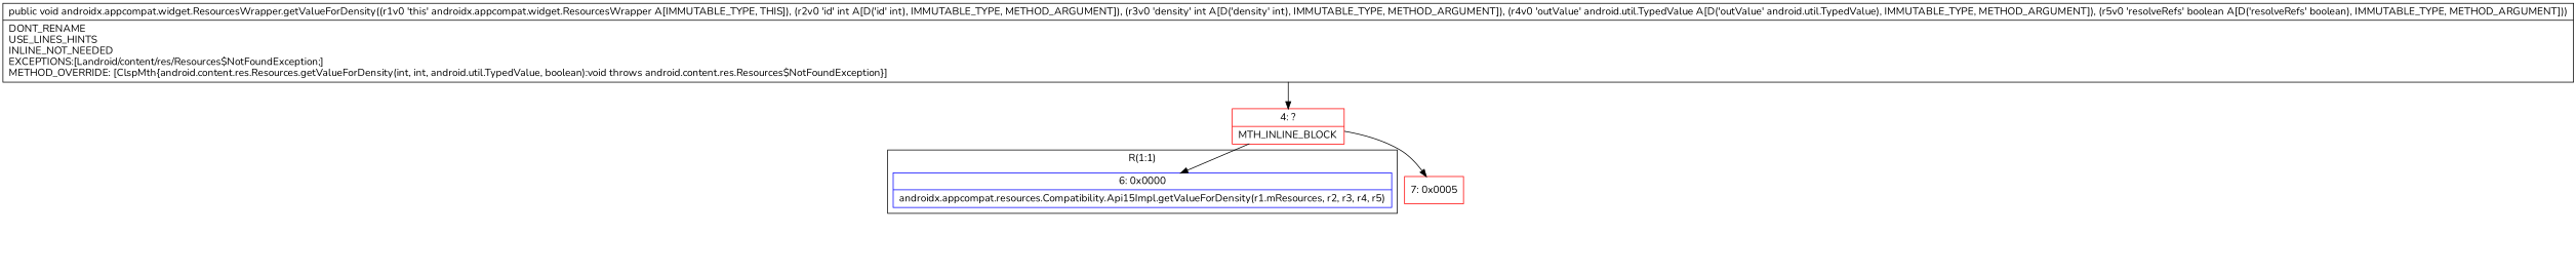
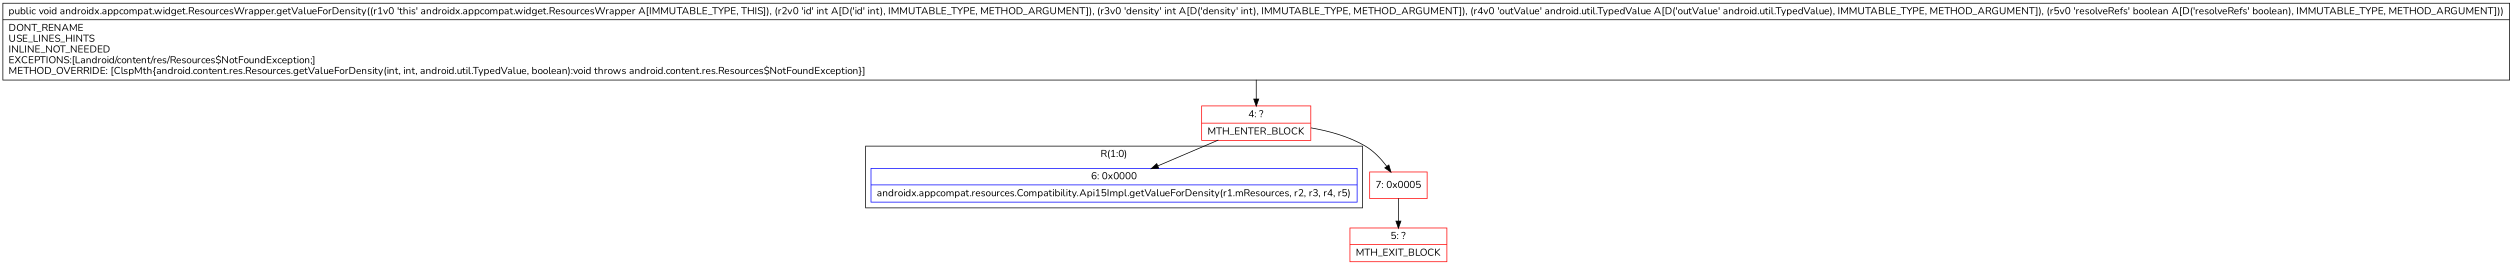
  digraph {
    fontname=Nunito
    node [color=red fontname=Nunito shape=record]
    edge [fontname=Nunito]
    n1 [color=blue label="{6\:\ 0x0000|androidx.appcompat.resources.Compatibility.Api15Impl.getValueForDensity(r1.mResources, r2, r3, r4, r5)\l}"]
    n2 [label="{7\:\ 0x0005}"]
-   n4 [label="{4\:\ ?|MTH_INLINE_BLOCK\l}"]
+   n3 [label="{5\:\ ?|MTH_EXIT_BLOCK\l}"]
+   n4 [label="{4\:\ ?|MTH_ENTER_BLOCK\l}"]
    n5 [label="{public void androidx.appcompat.widget.ResourcesWrapper.getValueForDensity((r1v0 'this' androidx.appcompat.widget.ResourcesWrapper A[IMMUTABLE_TYPE, THIS]), (r2v0 'id' int A[D('id' int), IMMUTABLE_TYPE, METHOD_ARGUMENT]), (r3v0 'density' int A[D('density' int), IMMUTABLE_TYPE, METHOD_ARGUMENT]), (r4v0 'outValue' android.util.TypedValue A[D('outValue' android.util.TypedValue), IMMUTABLE_TYPE, METHOD_ARGUMENT]), (r5v0 'resolveRefs' boolean A[D('resolveRefs' boolean), IMMUTABLE_TYPE, METHOD_ARGUMENT]))  | DONT_RENAME\lUSE_LINES_HINTS\lINLINE_NOT_NEEDED\lEXCEPTIONS:[Landroid\/content\/res\/Resources$NotFoundException;]\lMETHOD_OVERRIDE: [ClspMth\{android.content.res.Resources.getValueForDensity(int, int, android.util.TypedValue, boolean):void throws android.content.res.Resources$NotFoundException\}]\l}" color=""]
    subgraph cluster_1 {
-     label="R(1:1)"
+     label="R(1:0)"
      n1
    }
+   n2 -> n3
    n4 -> n1
    n4 -> n2
    n5 -> n4
  }
